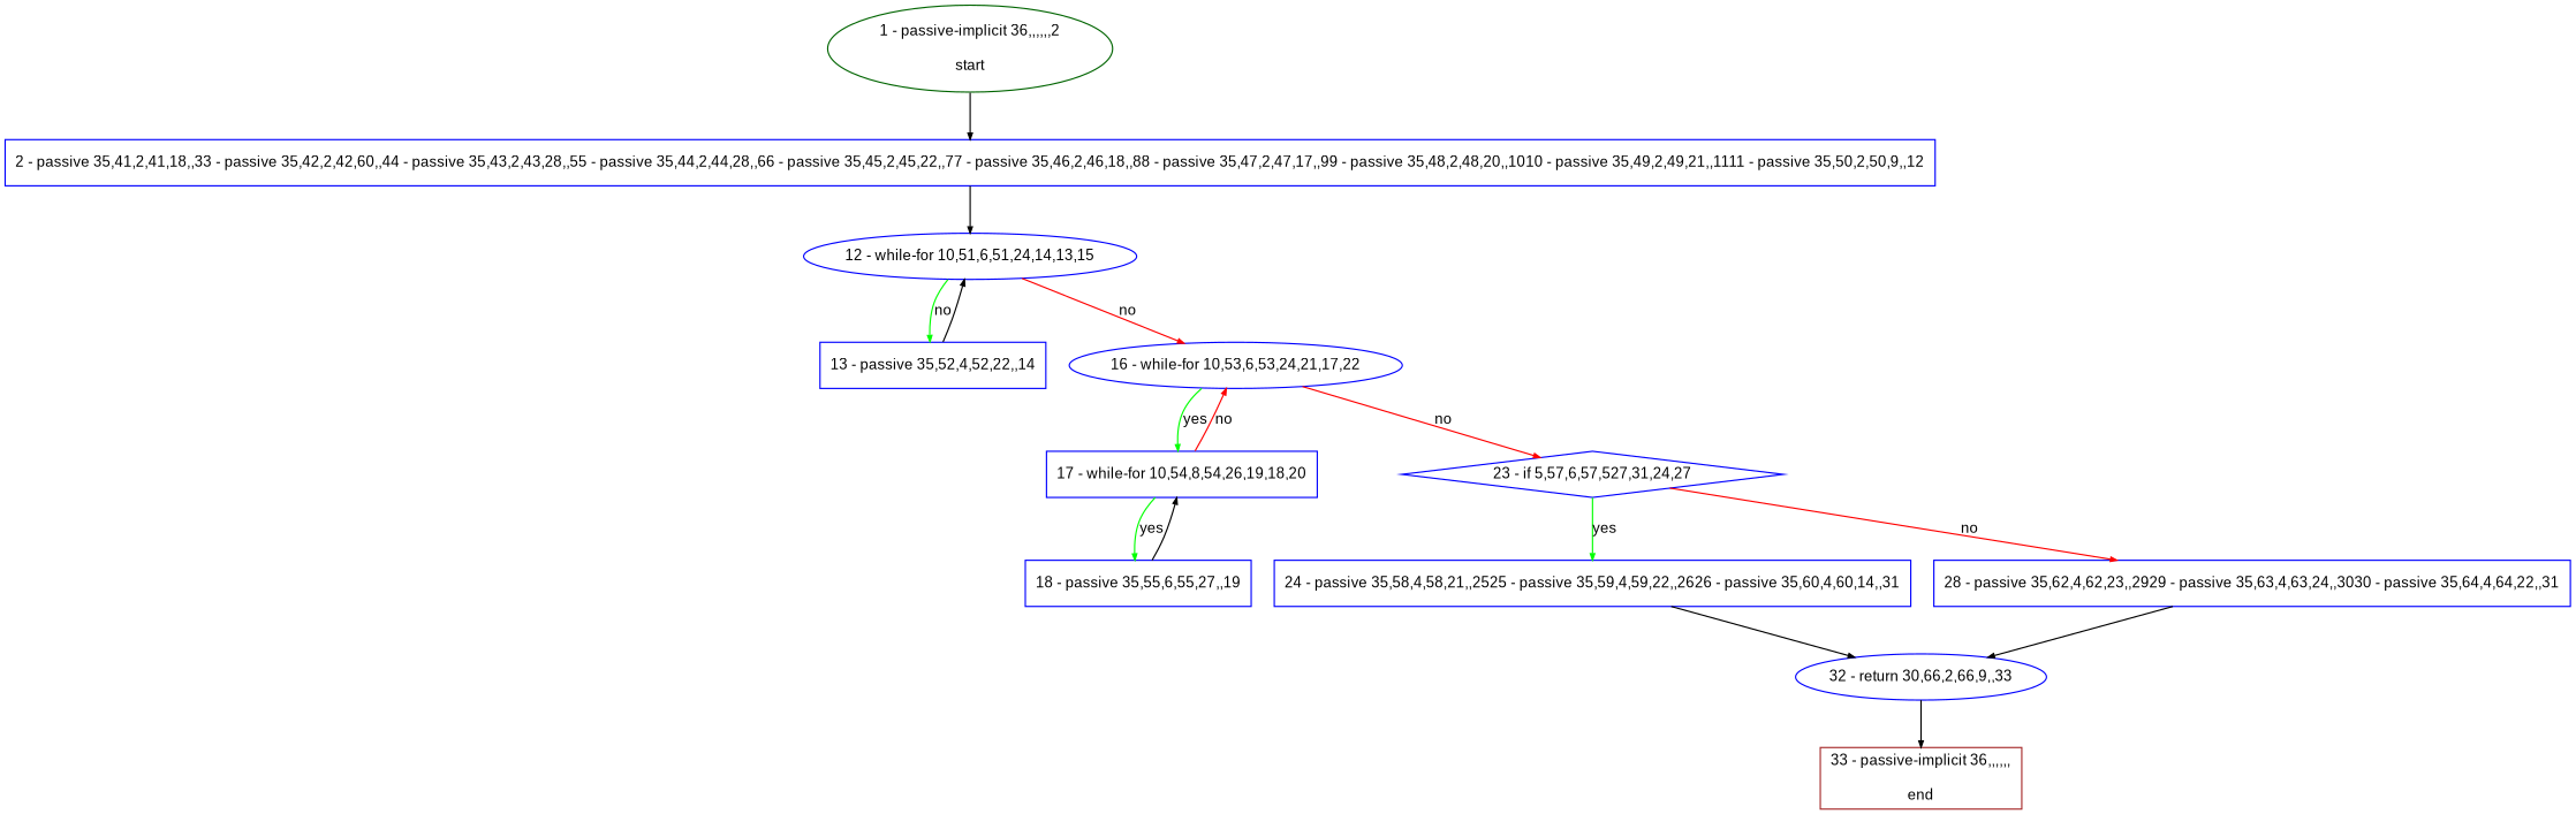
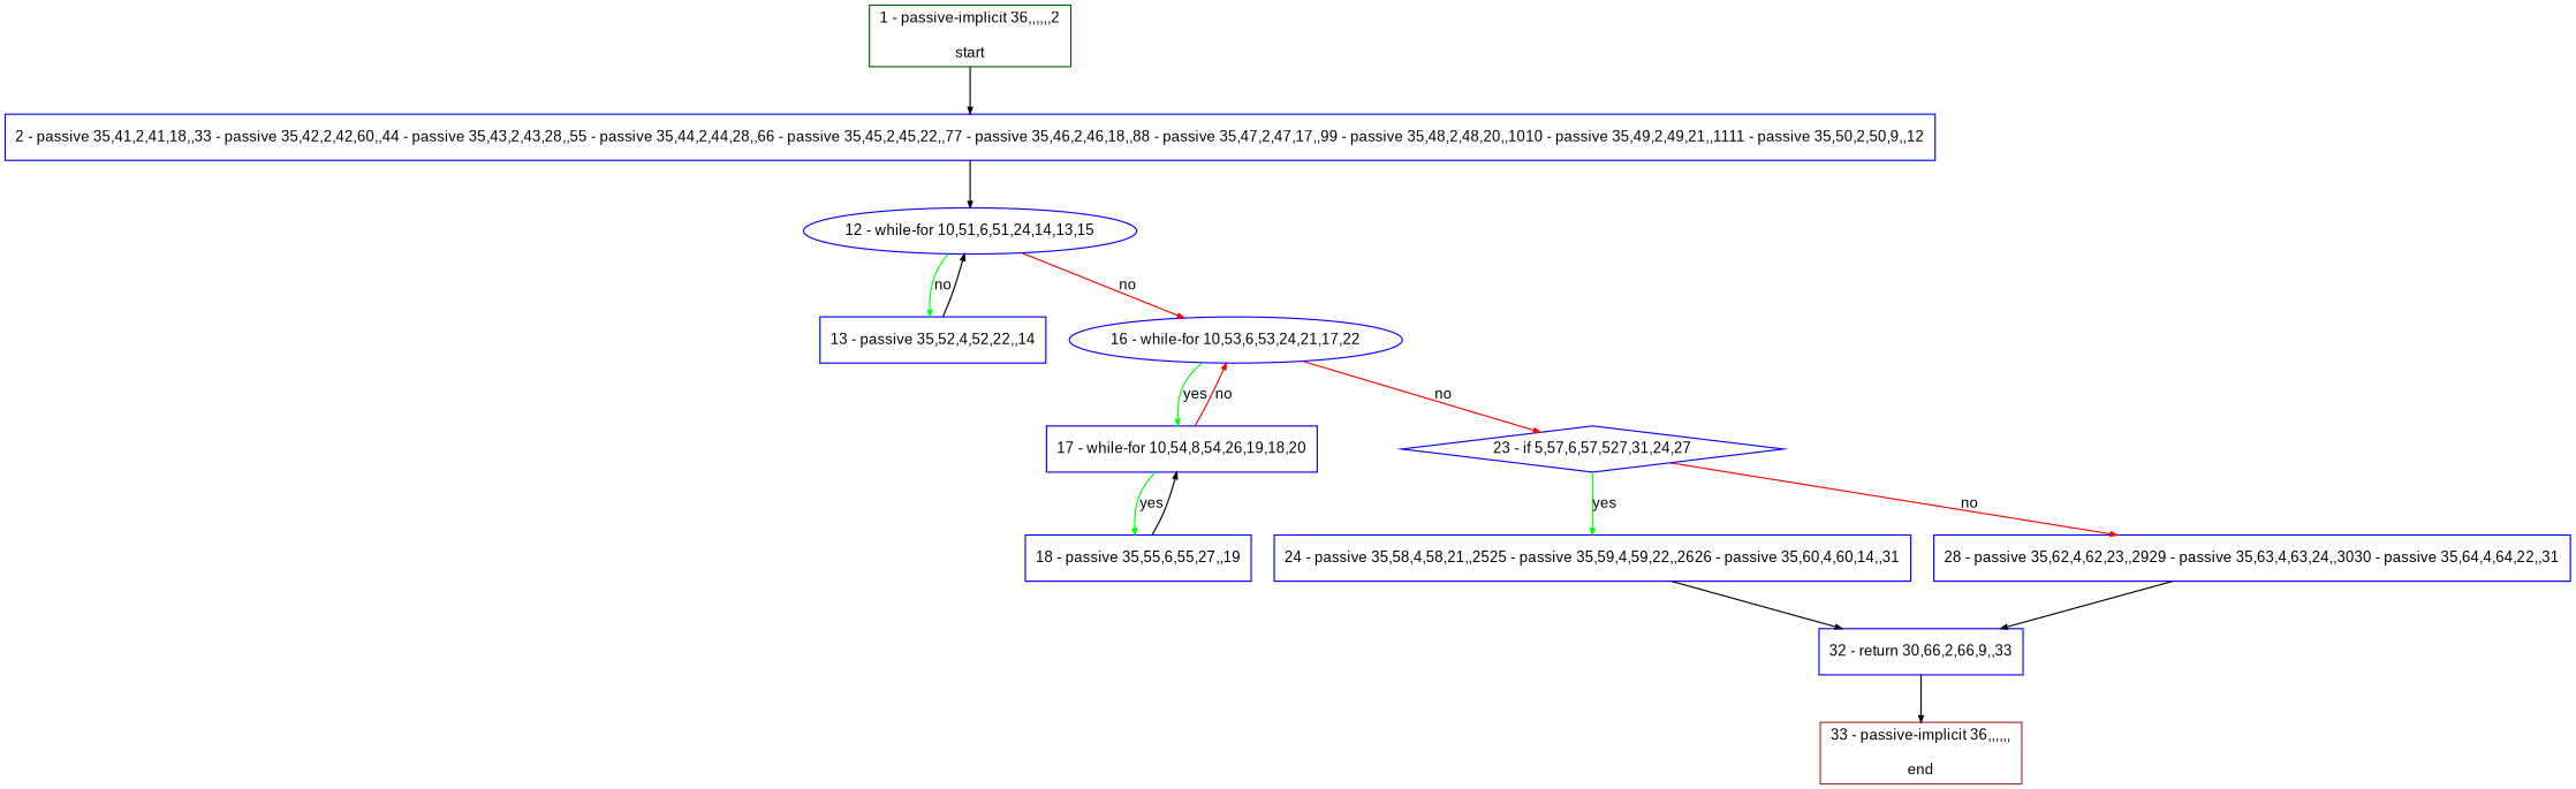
  digraph {
    bgcolor=white
    compound=true
    fillcolor="#FFFFCC"
    fontname=Arial
    fontsize=12
    pack=true
    packmode=clust
    style="rounded,filled"
    node [color="#0000ff" compound=true fillcolor="#ffffff" fixedsize=false fontname=Arial fontsize=12 node_initialized=no shape=box style=filled]
    edge [arrowhead=normal arrowsize=0.5 arrowtail=none color="#000000" compound=true dir=forward fontcolor=black fontname=Arial fontsize=12]
    n1 [label="2 - passive 35,41,2,41,18,,33 - passive 35,42,2,42,60,,44 - passive 35,43,2,43,28,,55 - passive 35,44,2,44,28,,66 - passive 35,45,2,45,22,,77 - passive 35,46,2,46,18,,88 - passive 35,47,2,47,17,,99 - passive 35,48,2,48,20,,1010 - passive 35,49,2,49,21,,1111 - passive 35,50,2,50,9,,12"]
    n2 [label="12 - while-for 10,51,6,51,24,14,13,15" shape=oval]
    n3 [label="13 - passive 35,52,4,52,22,,14"]
    n4 [label="16 - while-for 10,53,6,53,24,21,17,22" shape=oval]
-   n5 [color="#006400" label="1 - passive-implicit 36,,,,,,2\n\nstart" shape=ellipse]
+   n5 [color="#006400" label="1 - passive-implicit 36,,,,,,2\n\nstart"]
    n6 [label="17 - while-for 10,54,8,54,26,19,18,20"]
    n7 [label="23 - if 5,57,6,57,527,31,24,27" shape=diamond]
    n8 [label="18 - passive 35,55,6,55,27,,19"]
    n9 [label="24 - passive 35,58,4,58,21,,2525 - passive 35,59,4,59,22,,2626 - passive 35,60,4,60,14,,31"]
    n10 [label="28 - passive 35,62,4,62,23,,2929 - passive 35,63,4,63,24,,3030 - passive 35,64,4,64,22,,31"]
-   n11 [label="32 - return 30,66,2,66,9,,33" shape=ellipse]
+   n11 [label="32 - return 30,66,2,66,9,,33"]
    n12 [color="#a52a2a" label="33 - passive-implicit 36,,,,,,\n\nend"]
    n1 -> n2
    n2 -> n3 [color="#00ff00" label=no]
    n2 -> n4 [color="#ff0000" label=no]
    n3 -> n2
    n4 -> n6 [color="#00ff00" label=yes]
    n4 -> n7 [color="#ff0000" label=no]
    n5 -> n1
    n6 -> n4 [color="#ff0000" label=no]
    n6 -> n8 [color="#00ff00" label=yes]
    n7 -> n9 [color="#00ff00" label=yes]
    n7 -> n10 [color="#ff0000" label=no]
    n8 -> n6
    n9 -> n11
    n10 -> n11
    n11 -> n12
  }
